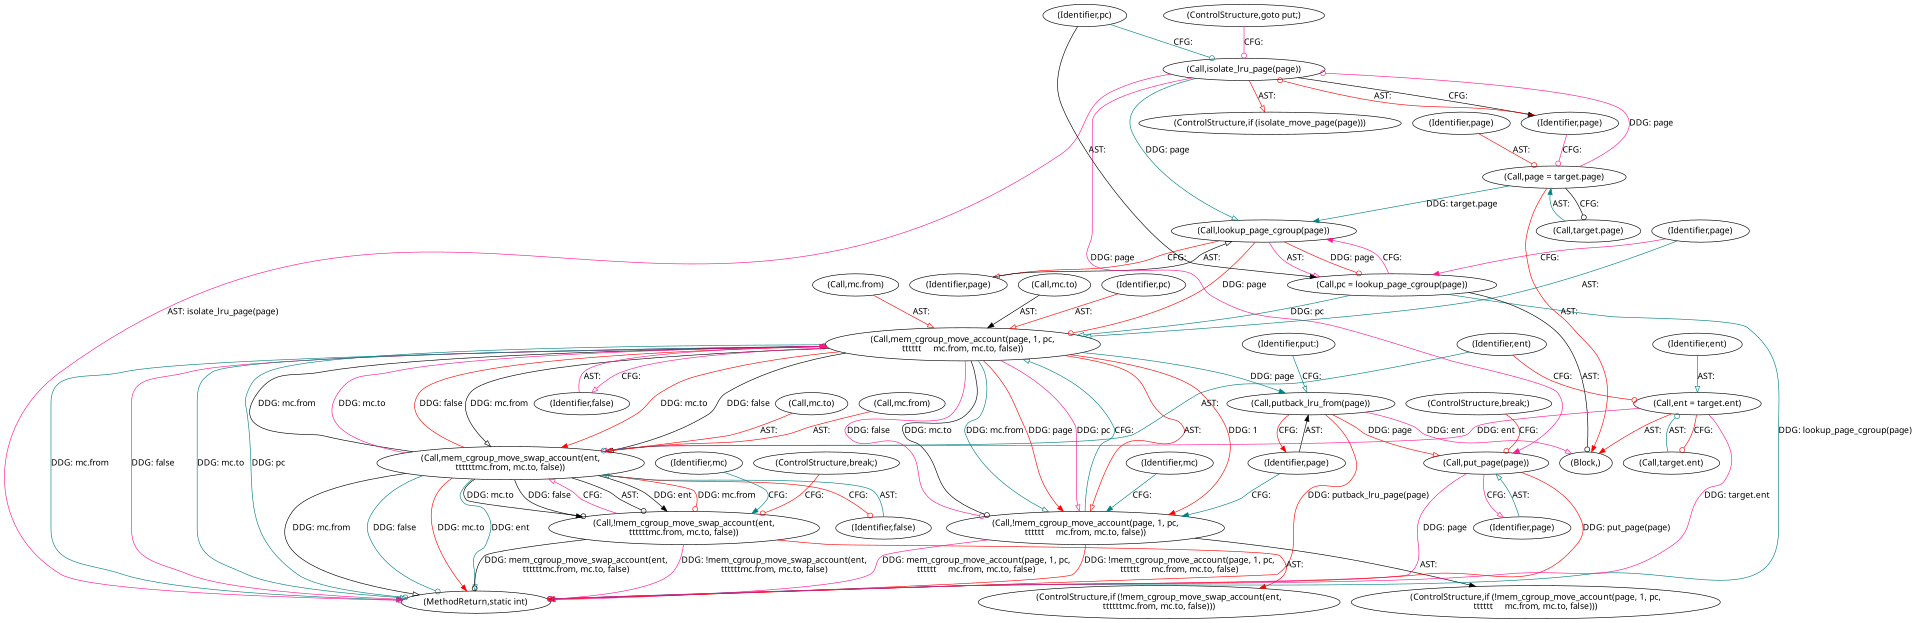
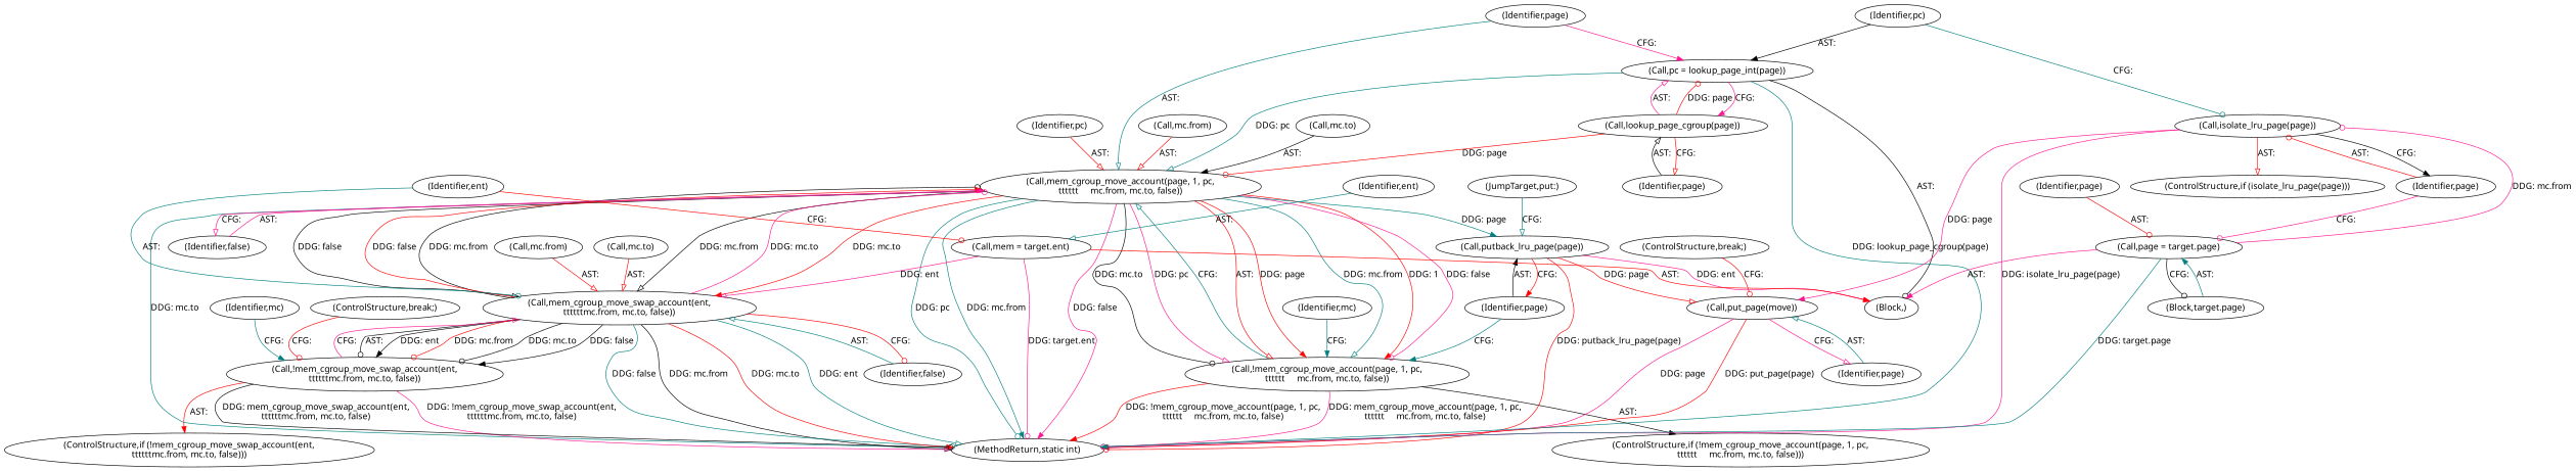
  digraph {
    fontname="Noto Sans"
    node [fontname="Noto Sans"]
    edge [arrowhead=onormal color=red fontname="Noto Sans"]
    n1 [label="(Call,mem_cgroup_move_account(page, 1, pc,\n\t\t\t\t\t\t     mc.from, mc.to, false))"]
    n2 [label="(Call,mem_cgroup_move_swap_account(ent,\n\t\t\t\t\t\tmc.from, mc.to, false))"]
    n3 [label="(Call,!mem_cgroup_move_account(page, 1, pc,\n\t\t\t\t\t\t     mc.from, mc.to, false))"]
-   n4 [label="(Call,putback_lru_from(page))"]
+   n4 [label="(Call,putback_lru_page(page))"]
    n5 [label="(MethodReturn,static int)"]
    n6 [label="(Identifier,false)"]
    n7 [label="(Call,!mem_cgroup_move_swap_account(ent,\n\t\t\t\t\t\tmc.from, mc.to, false))"]
    n8 [label="(Identifier,false)"]
    n9 [label="(ControlStructure,if (!mem_cgroup_move_account(page, 1, pc,\n\t\t\t\t\t\t     mc.from, mc.to, false)))"]
-   n10 [label="(Call,put_page(page))"]
+   n10 [label="(Call,put_page(move))"]
    n11 [label="(Block,)"]
    n12 [label="(Identifier,page)"]
    n13 [label="(Call,lookup_page_cgroup(page))"]
-   n14 [label="(Call,pc = lookup_page_cgroup(page))"]
+   n14 [label="(Call,pc = lookup_page_int(page))"]
    n15 [label="(Identifier,page)"]
    n16 [label="(Call,isolate_lru_page(page))"]
-   n17 [label="(ControlStructure,if (isolate_move_page(page)))"]
+   n17 [label="(ControlStructure,if (isolate_lru_page(page)))"]
    n18 [label="(Identifier,page)"]
    n19 [label="(Identifier,page)"]
    n20 [label="(Call,page = target.page)"]
-   n21 [label="(Call,target.page)"]
+   n21 [label="(Block,target.page)"]
    n22 [label="(ControlStructure,if (!mem_cgroup_move_swap_account(ent,\n\t\t\t\t\t\tmc.from, mc.to, false)))"]
-   n23 [label="(Call,ent = target.ent)"]
-   n24 [label="(Call,target.ent)"]
+   n23 [label="(Call,mem = target.ent)"]
    n25 [label="(Call,mc.to)"]
    n26 [label="(Identifier,ent)"]
    n27 [label="(Call,mc.from)"]
    n28 [label="(Identifier,page)"]
    n29 [label="(Identifier,mc)"]
    n30 [label="(Call,mc.from)"]
    n31 [label="(Call,mc.to)"]
-   n32 [label="(Identifier,put:)"]
+   n32 [label="(JumpTarget,put:)"]
    n33 [label="(Identifier,pc)"]
-   n34 [label="(ControlStructure,goto put;)"]
    n35 [label="(Identifier,page)"]
    n36 [label="(ControlStructure,break;)"]
    n37 [label="(Identifier,mc)"]
    n38 [label="(Identifier,ent)"]
    n39 [label="(Identifier,pc)"]
    n40 [label="(ControlStructure,break;)"]
    n1 -> n2 [color=black label="DDG: mc.from"]
    n1 -> n2 [arrowhead=normal label="DDG: mc.to"]
    n1 -> n2 [color=black label="DDG: false"]
    n1 -> n3 [label="AST: "]
    n1 -> n3 [arrowhead=normal label="DDG: 1"]
    n1 -> n3 [arrowhead=odot color=deeppink label="DDG: false"]
    n1 -> n3 [arrowhead=odot color=black label="DDG: mc.to"]
    n1 -> n3 [color=teal label="DDG: mc.from"]
    n1 -> n3 [arrowhead=normal label="DDG: page"]
    n1 -> n3 [color=deeppink label="DDG: pc"]
    n1 -> n4 [arrowhead=normal color=teal label="DDG: page"]
    n1 -> n5 [arrowhead=normal color=teal label="DDG: mc.from"]
    n1 -> n5 [arrowhead=normal color=deeppink label="DDG: false"]
    n1 -> n5 [color=teal label="DDG: mc.to"]
    n1 -> n5 [arrowhead=odot color=teal label="DDG: pc"]
    n1 -> n6 [color=deeppink label="CFG: "]
    n2 -> n1 [arrowhead=odot color=black label="DDG: mc.from"]
    n2 -> n1 [arrowhead=odot color=deeppink label="DDG: mc.to"]
    n2 -> n1 [arrowhead=normal label="DDG: false"]
    n2 -> n5 [color=black label="DDG: mc.from"]
    n2 -> n5 [arrowhead=odot color=teal label="DDG: false"]
    n2 -> n5 [arrowhead=normal label="DDG: mc.to"]
    n2 -> n5 [color=teal label="DDG: ent"]
    n2 -> n7 [arrowhead=odot color=black label="AST: "]
    n2 -> n7 [arrowhead=normal color=black label="DDG: ent"]
    n2 -> n7 [arrowhead=odot label="DDG: mc.from"]
    n2 -> n7 [arrowhead=odot color=black label="DDG: mc.to"]
    n2 -> n7 [arrowhead=normal color=black label="DDG: false"]
    n2 -> n8 [arrowhead=odot label="CFG: "]
    n3 -> n1 [color=teal label="CFG: "]
    n3 -> n5 [arrowhead=normal label="DDG: !mem_cgroup_move_account(page, 1, pc,\n\t\t\t\t\t\t     mc.from, mc.to, false)"]
    n3 -> n5 [color=deeppink label="DDG: mem_cgroup_move_account(page, 1, pc,\n\t\t\t\t\t\t     mc.from, mc.to, false)"]
    n3 -> n9 [arrowhead=normal color=black label="AST: "]
    n4 -> n5 [arrowhead=odot label="DDG: putback_lru_page(page)"]
    n4 -> n10 [label="DDG: page"]
    n4 -> n11 [color=deeppink label="DDG: ent"]
    n4 -> n12 [arrowhead=normal label="CFG: "]
    n6 -> n1 [arrowhead=normal color=deeppink label="AST: "]
    n7 -> n2 [color=deeppink label="CFG: "]
    n7 -> n5 [color=deeppink label="DDG: !mem_cgroup_move_swap_account(ent,\n\t\t\t\t\t\tmc.from, mc.to, false)"]
    n7 -> n5 [arrowhead=odot color=black label="DDG: mem_cgroup_move_swap_account(ent,\n\t\t\t\t\t\tmc.from, mc.to, false)"]
    n7 -> n22 [arrowhead=normal label="AST: "]
    n8 -> n2 [color=teal label="AST: "]
    n10 -> n5 [color=deeppink label="DDG: page"]
    n10 -> n5 [arrowhead=normal label="DDG: put_page(page)"]
    n10 -> n19 [color=deeppink label="CFG: "]
    n12 -> n3 [arrowhead=normal color=teal label="CFG: "]
    n12 -> n4 [arrowhead=normal color=black label="AST: "]
    n13 -> n1 [arrowhead=odot label="DDG: page"]
    n13 -> n14 [color=deeppink label="AST: "]
    n13 -> n14 [arrowhead=odot label="DDG: page"]
    n13 -> n15 [label="CFG: "]
    n14 -> n1 [color=teal label="DDG: pc"]
    n14 -> n5 [arrowhead=odot color=teal label="DDG: lookup_page_cgroup(page)"]
    n14 -> n11 [arrowhead=odot color=black label="AST: "]
    n14 -> n13 [arrowhead=normal color=deeppink label="CFG: "]
    n15 -> n13 [color=black label="AST: "]
-   n16 -> n5 [arrowhead=odot color=deeppink label="AST: isolate_lru_page(page)"]
+   n16 -> n5 [arrowhead=odot color=deeppink label="DDG: isolate_lru_page(page)"]
    n16 -> n10 [arrowhead=normal color=deeppink label="DDG: page"]
-   n16 -> n13 [color=teal label="DDG: page"]
    n16 -> n17 [label="AST: "]
    n16 -> n18 [arrowhead=normal color=black label="CFG: "]
    n18 -> n16 [arrowhead=odot label="AST: "]
    n18 -> n20 [arrowhead=odot color=deeppink label="CFG: "]
    n19 -> n10 [color=teal label="AST: "]
-   n20 -> n13 [arrowhead=normal color=teal label="DDG: target.page"]
-   n20 -> n11 [arrowhead=normal label="AST: "]
-   n20 -> n16 [arrowhead=odot color=deeppink label="DDG: page"]
+   n20 -> n5 [arrowhead=normal color=teal label="DDG: target.page"]
+   n20 -> n11 [arrowhead=normal color=deeppink label="AST: "]
+   n20 -> n16 [arrowhead=odot color=deeppink label="DDG: mc.from"]
    n20 -> n21 [arrowhead=odot color=black label="CFG: "]
    n21 -> n20 [arrowhead=normal color=teal label="AST: "]
    n23 -> n2 [color=deeppink label="DDG: ent"]
    n23 -> n5 [arrowhead=odot color=deeppink label="DDG: target.ent"]
    n23 -> n11 [arrowhead=normal label="AST: "]
-   n23 -> n24 [arrowhead=odot label="CFG: "]
-   n24 -> n23 [arrowhead=odot color=teal label="AST: "]
    n25 -> n2 [label="AST: "]
    n26 -> n2 [arrowhead=odot color=teal label="AST: "]
    n26 -> n23 [arrowhead=odot label="CFG: "]
    n27 -> n2 [label="AST: "]
    n28 -> n1 [color=teal label="AST: "]
    n28 -> n14 [arrowhead=normal color=deeppink label="CFG: "]
    n29 -> n7 [arrowhead=normal color=teal label="CFG: "]
    n30 -> n1 [label="AST: "]
    n31 -> n1 [arrowhead=normal color=black label="AST: "]
    n32 -> n4 [color=teal label="CFG: "]
    n33 -> n14 [arrowhead=normal color=black label="AST: "]
    n33 -> n16 [arrowhead=odot color=teal label="CFG: "]
-   n34 -> n16 [arrowhead=odot color=deeppink label="CFG: "]
    n35 -> n20 [arrowhead=odot label="AST: "]
    n36 -> n10 [arrowhead=odot label="CFG: "]
    n37 -> n3 [arrowhead=normal color=teal label="CFG: "]
    n38 -> n23 [color=teal label="AST: "]
    n39 -> n1 [label="AST: "]
    n40 -> n7 [arrowhead=odot label="CFG: "]
  }
